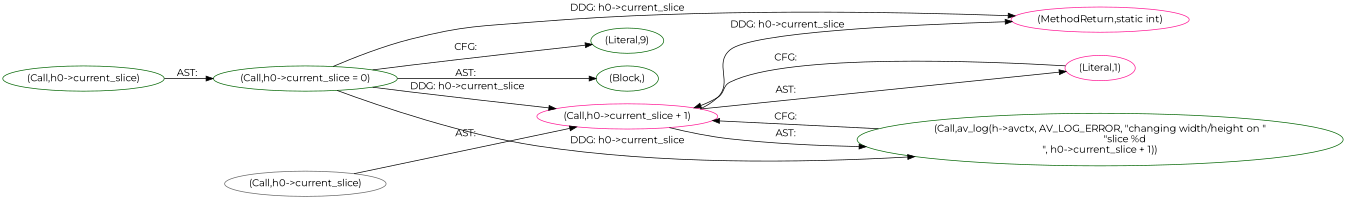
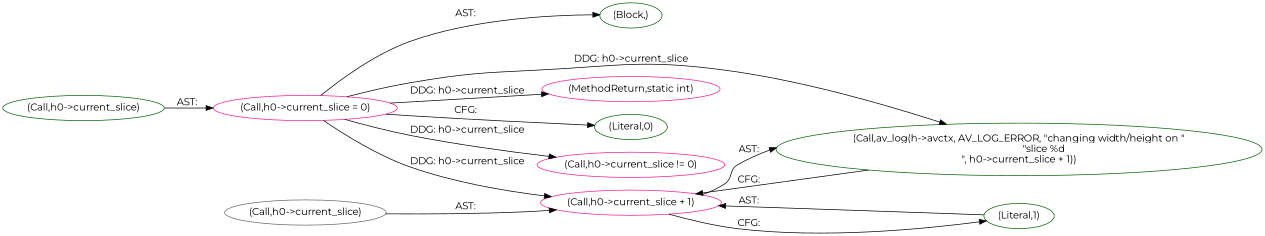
  digraph {
    fontname=Montserrat
    rankdir=LR
    node [color=darkgreen fontname=Montserrat]
    edge [fontname=Montserrat]
    n1 [color=deeppink label="(Call,h0->current_slice + 1)"]
    n2 [label="(Call,av_log(h->avctx, AV_LOG_ERROR, \"changing width/height on \"\n                   \"slice %d\n\", h0->current_slice + 1))"]
    n3 [color=deeppink label="(MethodReturn,static int)"]
-   n4 [color=deeppink label="(Literal,1)"]
-   n5 [label="(Call,h0->current_slice = 0)"]
-   n6 [label="(Literal,9)"]
+   n4 [label="(Literal,1)"]
+   n5 [color=deeppink label="(Call,h0->current_slice = 0)"]
+   n6 [label="(Literal,0)"]
+   n7 [color=deeppink label="(Call,h0->current_slice != 0)"]
    n8 [label="(Block,)"]
    n9 [label="(Call,h0->current_slice)"]
    n10 [color=gray40 label="(Call,h0->current_slice)"]
    n1 -> n2 [label="AST: "]
-   n1 -> n3 [label="DDG: h0->current_slice"]
-   n1 -> n4 [label="AST: "]
+   n1 -> n4 [label="CFG: "]
    n2 -> n1 [label="CFG: "]
-   n4 -> n1 [label="CFG: "]
+   n4 -> n1 [label="AST: "]
    n5 -> n1 [label="DDG: h0->current_slice"]
    n5 -> n2 [label="DDG: h0->current_slice"]
    n5 -> n3 [label="DDG: h0->current_slice"]
    n5 -> n6 [label="CFG: "]
+   n5 -> n7 [label="DDG: h0->current_slice"]
    n5 -> n8 [label="AST: "]
    n9 -> n5 [label="AST: "]
    n10 -> n1 [label="AST: "]
  }
